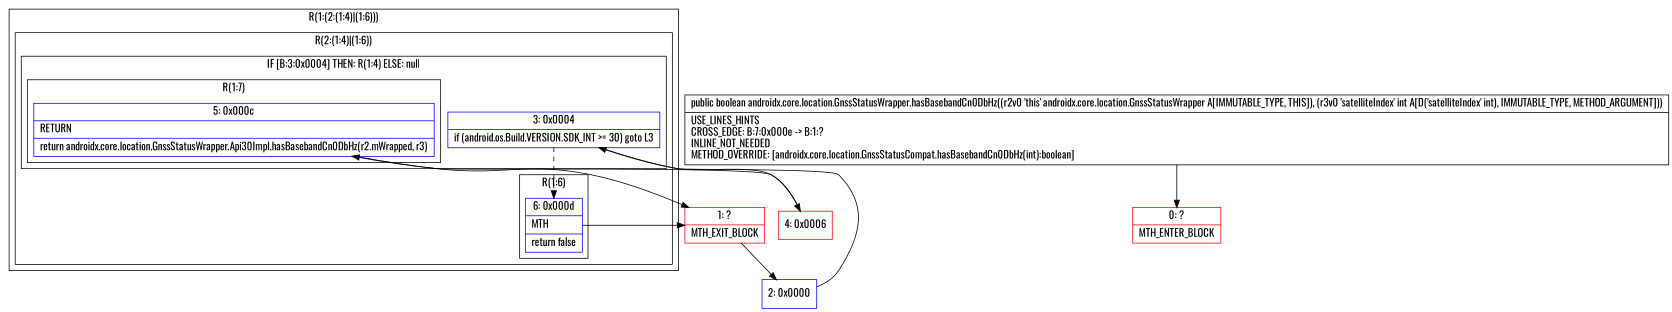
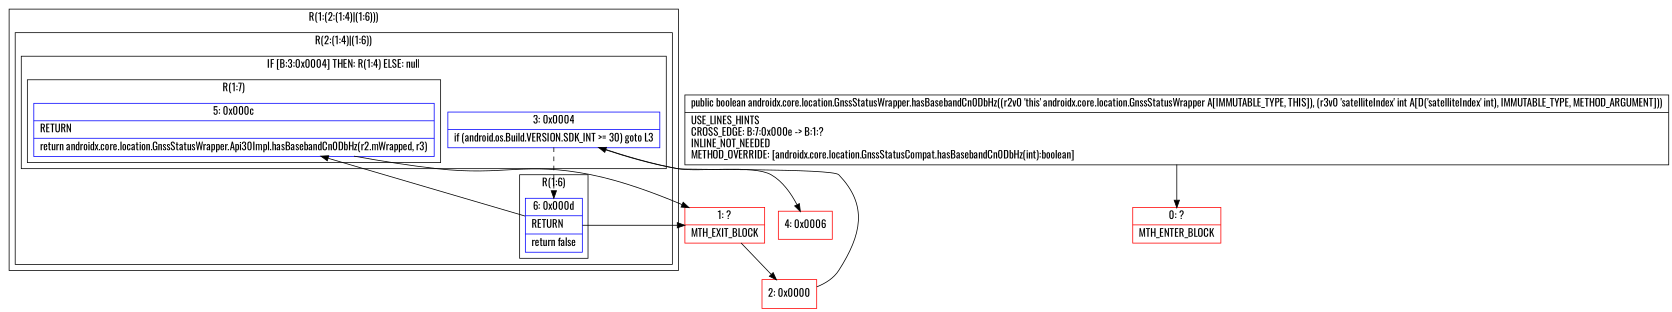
  digraph {
    fontname=Oswald
    node [color=red fontname=Oswald shape=record]
    edge [fontname=Oswald]
    n1 [color=blue label="{5\:\ 0x000c|RETURN\l|return androidx.core.location.GnssStatusWrapper.Api30Impl.hasBasebandCn0DbHz(r2.mWrapped, r3)\l}"]
    n2 [color=blue label="{3\:\ 0x0004|if (android.os.Build.VERSION.SDK_INT \>= 30) goto L3\l}"]
-   n3 [color=blue label="{6\:\ 0x000d|MTH\l|return false\l}"]
+   n3 [color=blue label="{6\:\ 0x000d|RETURN\l|return false\l}"]
    n4 [label="{1\:\ ?|MTH_EXIT_BLOCK\l}"]
    n5 [label="{4\:\ 0x0006}"]
-   n6 [color=blue label="{2\:\ 0x0000}"]
+   n6 [label="{2\:\ 0x0000}"]
    n7 [label="{0\:\ ?|MTH_ENTER_BLOCK\l}"]
    n8 [label="{public boolean androidx.core.location.GnssStatusWrapper.hasBasebandCn0DbHz((r2v0 'this' androidx.core.location.GnssStatusWrapper A[IMMUTABLE_TYPE, THIS]), (r3v0 'satelliteIndex' int A[D('satelliteIndex' int), IMMUTABLE_TYPE, METHOD_ARGUMENT]))  | USE_LINES_HINTS\lCROSS_EDGE: B:7:0x000e \-\> B:1:?\lINLINE_NOT_NEEDED\lMETHOD_OVERRIDE: [androidx.core.location.GnssStatusCompat.hasBasebandCn0DbHz(int):boolean]\l}" color=""]
    subgraph cluster_1 {
      label="R(1:(2:(1:4)|(1:6)))"
      subgraph cluster_2 {
        label="R(2:(1:4)|(1:6))"
        subgraph cluster_3 {
          label="IF [B:3:0x0004] THEN: R(1:4) ELSE: null"
          n2
          subgraph cluster_4 {
            label="R(1:7)"
            n1
          }
        }
        subgraph cluster_5 {
          label="R(1:6)"
          n3
        }
      }
    }
    n1 -> n4
    n2 -> n3 [style=dashed]
    n2 -> n5
    n3 -> n4
    n4 -> n6
-   n5 -> n1
+   n3 -> n1
    n6 -> n2
    n8 -> n7
  }
